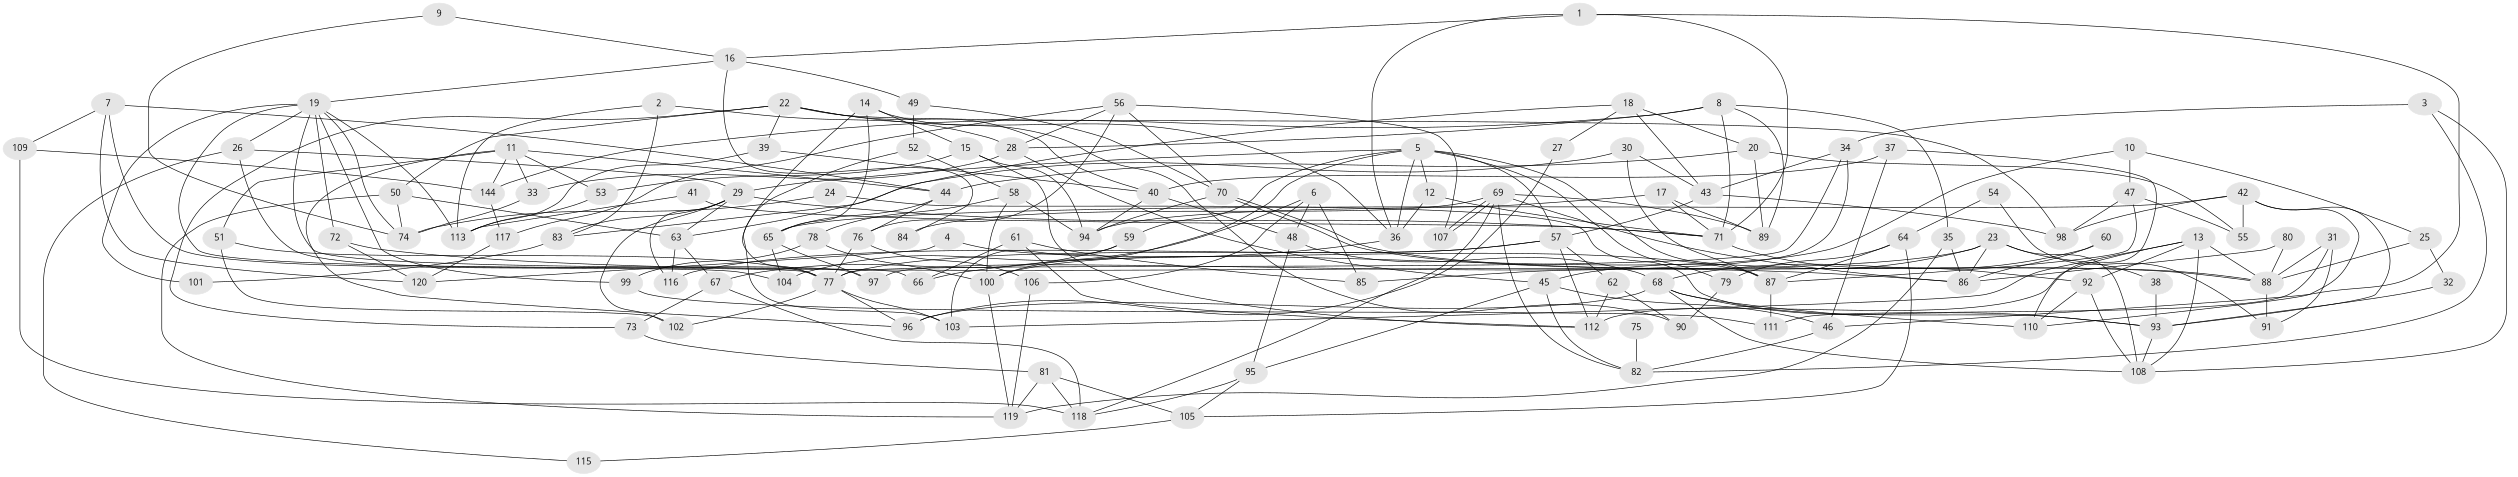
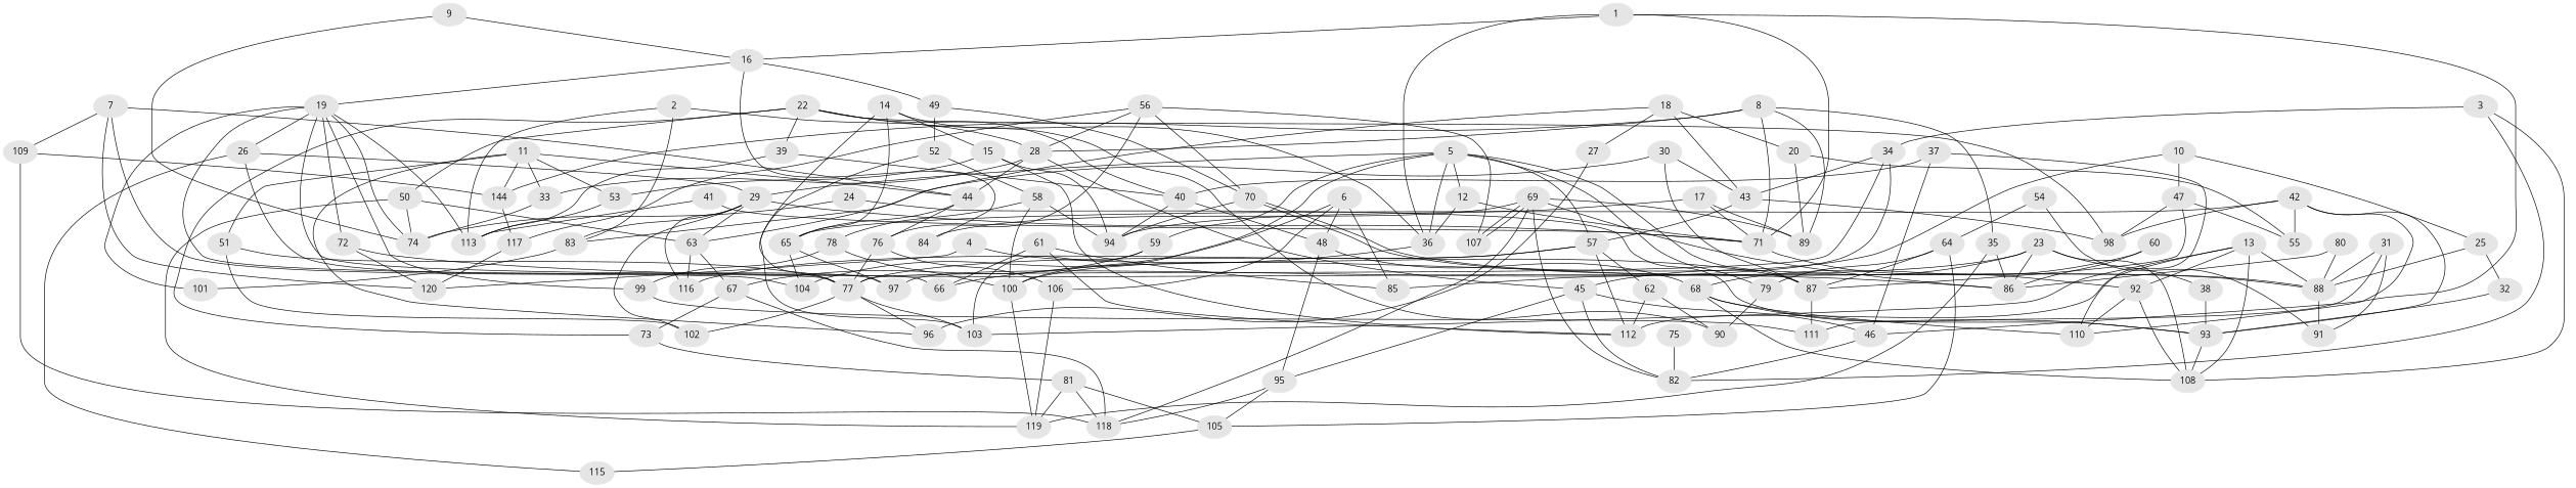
  graph {
    fontname="Open Sans"
    node [color=gray90 fontname="Open Sans" style=filled]
    edge [fontname="Open Sans"]
    1
    16
    36
    46
    71
    19
    49
    84
    66
    82
    92
    2
    28
    83
    113
    33
    45
    101
    3
    34
    108
    77
    43
    97
    4
    87
    120
    111
    5
    12
    29
    57
    59
    79
    100
    63
    102
    116
    112
    62
    103
    67
    90
    119
    6
    48
    85
    104
    106
    95
    68
    7
    44
    109
    65
    76
    n57 [label=144]
    118
    8
    35
    89
    86
    117
    9
    74
    10
    25
    47
    88
    32
    55
    98
    11
    51
    53
    96
    13
    91
    110
    14
    15
    94
    26
    72
    99
    52
    70
    17
    18
    20
    27
    115
    40
    75
    22
    39
    50
    73
    81
    23
    38
    93
    24
    30
    31
    37
    41
    42
    105
    58
    78
    54
    64
    56
    107
    60
    61
    69
    80
    1 -- 16
    1 -- 36
    1 -- 46
    1 -- 71
    16 -- 19
    16 -- 49
    16 -- 84
    36 -- 66
    46 -- 82
    71 -- 92
    19 -- 66
    19 -- 113
    19 -- 101
    19 -- 77
    19 -- 74
    19 -- 26
    19 -- 72
    19 -- 99
    49 -- 52
    49 -- 70
    92 -- 108
    92 -- 110
    2 -- 28
    2 -- 83
    2 -- 113
    28 -- 33
    28 -- 45
    83 -- 101
    33 -- 74
    45 -- 46
    45 -- 82
    45 -- 95
    3 -- 82
    3 -- 34
    3 -- 108
    34 -- 77
    34 -- 43
    34 -- 97
    77 -- 102
    77 -- 103
    77 -- 96
    43 -- 57
    43 -- 98
    4 -- 87
    4 -- 120
    87 -- 111
    5 -- 36
    5 -- 87
    5 -- 12
    5 -- 29
    5 -- 57
    5 -- 59
    5 -- 79
    5 -- 100
    12 -- 36
    12 -- 71
    29 -- 71
    29 -- 83
    29 -- 63
    29 -- 102
    29 -- 116
    57 -- 77
    57 -- 116
    57 -- 112
    57 -- 62
    59 -- 103
    59 -- 67
    79 -- 90
    100 -- 119
    63 -- 116
    63 -- 67
    62 -- 112
    62 -- 90
    67 -- 118
    67 -- 73
    6 -- 48
    6 -- 85
    6 -- 104
    6 -- 106
    48 -- 95
    48 -- 68
    106 -- 119
    95 -- 118
    95 -- 105
    68 -- 108
-   68 -- 96
    68 -- 110
    68 -- 93
    7 -- 120
    7 -- 104
    7 -- 44
    7 -- 109
    44 -- 65
    44 -- 76
    109 -- n57
    109 -- 118
    65 -- 97
    65 -- 104
    76 -- 77
    76 -- 106
    n57 -- 117
    8 -- 71
    8 -- 28
    8 -- n57
    8 -- 35
    8 -- 89
    35 -- 119
    35 -- 86
    117 -- 120
    9 -- 16
    9 -- 74
    10 -- 100
    10 -- 25
    10 -- 47
    25 -- 88
    25 -- 32
    47 -- 87
    47 -- 55
    47 -- 98
    88 -- 91
    32 -- 93
    11 -- 33
    11 -- 44
    11 -- n57
    11 -- 51
    11 -- 53
    11 -- 96
    51 -- 77
    51 -- 102
    53 -- 113
    13 -- 92
    13 -- 108
    13 -- 112
    13 -- 103
    13 -- 88
    14 -- 77
    14 -- 90
    14 -- 65
    14 -- 15
    15 -- 112
    15 -- 53
    15 -- 94
    26 -- 97
    26 -- 29
    26 -- 115
    72 -- 120
    72 -- 86
    99 -- 111
    52 -- 103
    52 -- 58
    70 -- 88
    70 -- 88
    70 -- 94
    17 -- 71
    17 -- 89
    17 -- 94
    18 -- 43
    18 -- 63
    18 -- 20
    18 -- 27
-   20 -- 44
+   28 -- 44
    20 -- 89
    20 -- 55
    27 -- 96
    40 -- 48
    40 -- 94
    75 -- 82
    22 -- 36
    22 -- 98
    22 -- 40
    22 -- 39
    22 -- 50
    22 -- 73
    39 -- 113
    39 -- 40
    50 -- 63
    50 -- 119
    50 -- 74
    73 -- 81
    81 -- 119
    81 -- 118
    81 -- 105
    23 -- 45
    23 -- 108
    23 -- 85
    23 -- 86
    23 -- 38
    38 -- 93
    93 -- 108
    24 -- 74
    24 -- 93
    30 -- 83
    30 -- 43
    30 -- 87
    31 -- 111
    31 -- 88
    31 -- 91
    37 -- 46
    37 -- 110
    37 -- 40
    41 -- 71
    41 -- 113
    42 -- 65
    42 -- 55
    42 -- 98
    42 -- 110
    42 -- 93
    105 -- 115
    58 -- 100
    58 -- 94
    58 -- 78
    78 -- 100
    78 -- 99
    54 -- 91
    54 -- 64
    64 -- 87
    64 -- 79
    64 -- 105
    56 -- 28
    56 -- 76
    56 -- 117
    56 -- 70
    56 -- 107
    60 -- 68
    60 -- 86
    61 -- 66
    61 -- 112
    61 -- 85
    69 -- 84
    69 -- 82
    69 -- 118
    69 -- 89
    69 -- 86
    69 -- 107
    69 -- 107
    80 -- 86
    80 -- 88
  }
